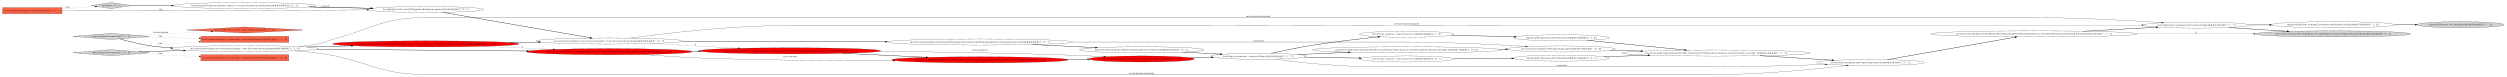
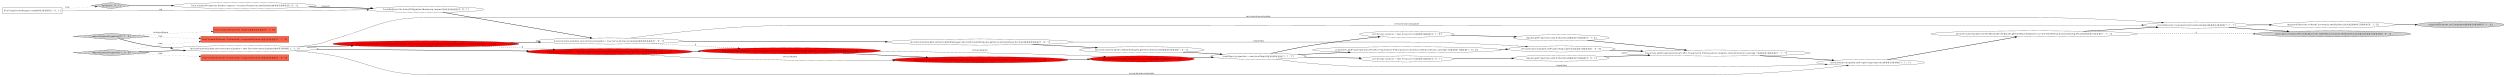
  digraph {
    fontname="Open Sans"
    rankdir=LR
    node [fillcolor=white fontname="Open Sans" shape=ellipse style=filled]
    edge [fontname="Open Sans" style=bold]
    n1 [label="properties.addProperty(InstanceTraffic.PropertyUtil.IPV4S,ipv4List.stream().collect(Collectors.joining(\",\")))@@@17@@@['1', '0', '0']"]
    n2 [label="serviceInstanceUpdate.setProperties(properties)@@@18@@@['1', '0', '0']"]
    n3 [label="properties.addProperty(InstanceTraffic.PropertyUtil.IPV4S,ipv4List.stream().collect(Collectors.joining(\",\")))@@@19@@@['1', '1', '1']"]
    n4 [label="serviceInstanceUpdate.setProperties(properties)@@@20@@@['1', '1', '1']"]
    n5 [label="serviceInstanceUpdate.setTimeBucket(TimeBucket.getTimeBucket(System.currentTimeMillis(),DownSampling.Minute))@@@21@@@['1', '1', '1']"]
    n6 [label="sourceReceiver.receive(serviceInstanceUpdate)@@@22@@@['1', '1', '1']"]
    n7 [fillcolor=lightgray label="return gson.fromJson(ProtoBufJsonUtils.toJSON(Commands.newBuilder().build()),)@@@23@@@['0', '0', '1']"]
    n8 [fillcolor=lightgray label="reportInstanceProperties['0', '1', '0']" shape=diamond]
-   n9 [fillcolor=tomato label="final InstanceProperties request@@@2@@@['0', '1', '0']" shape=diamond]
+   n9 [fillcolor=tomato label="final InstanceProperties request@@@2@@@['0', '1', '0']" shape=box]
    n10 [fillcolor=tomato label="final StreamObserver<Commands> responseObserver@@@2@@@['1', '1', '0']" shape=box]
    n11 [label="ServiceInstanceUpdate serviceInstanceUpdate = new ServiceInstanceUpdate()@@@3@@@['1', '1', '0']"]
    n12 [fillcolor=red label="serviceInstanceUpdate.setServiceId(IDManager.ServiceID.buildId(request.getService(),NodeType.Normal))@@@4@@@['1', '0', '0']"]
    n13 [fillcolor=red label="final String serviceName = namingLengthControl.formatServiceName(request.getService())@@@4@@@['0', '1', '0']"]
    n14 [label="ServiceInstanceUpdate serviceInstanceUpdate = new ServiceInstanceUpdate()@@@5@@@['1', '0', '1']"]
    n15 [label="serviceInstanceUpdate.setServiceId(IDManager.ServiceID.buildId(request.getService(),NodeType.Normal))@@@6@@@['1', '0', '1']"]
    n16 [fillcolor=red label="final String instanceName = namingLengthControl.formatInstanceName(request.getServiceInstance())@@@5@@@['0', '1', '0']"]
    n17 [label="serviceInstanceUpdate.setName(request.getServiceInstance())@@@7@@@['1', '0', '1']"]
    n18 [fillcolor=red label="serviceInstanceUpdate.setName(instanceName)@@@7@@@['0', '1', '0']"]
    n19 [fillcolor=red label="serviceInstanceUpdate.setServiceId(IDManager.ServiceID.buildId(serviceName,NodeType.Normal))@@@6@@@['0', '1', '0']"]
    n20 [label="responseObserver.onNext(Commands.newBuilder().build())@@@23@@@['0', '1', '0']"]
    n21 [fillcolor=lightgray label="doPost['0', '0', '1']" shape=diamond]
    n22 [label="final InstanceProperties.Builder request = InstanceProperties.newBuilder()@@@3@@@['0', '0', '1']"]
    n23 [label="ProtoBufJsonUtils.fromJSON(getJsonBody(req),request)@@@4@@@['0', '0', '1']"]
-   n24 [fillcolor=tomato label="final HttpServletRequest req@@@2@@@['0', '0', '1']" shape=box]
+   n24 [label="final HttpServletRequest req@@@2@@@['0', '0', '1']" shape=box]
    n25 [label="request.getPropertiesList().forEach(null)@@@10@@@['0', '1', '0']"]
    n26 [label="JsonObject properties = new JsonObject()@@@8@@@['1', '1', '1']"]
    n27 [label="List<String> ipv4List = new ArrayList<>()@@@9@@@['0', '0', '1']"]
    n28 [label="List<String> ipv4List = new ArrayList<>()@@@9@@@['0', '1', '0']"]
    n29 [fillcolor=lightgray label="reportInstanceProperties['1', '0', '0']" shape=diamond]
    n30 [fillcolor=tomato label="final StreamObserver<Commands> responseObserver@@@2@@@['1', '0', '0']" shape=box]
    n31 [fillcolor=lightgray label="responseObserver.onCompleted()@@@24@@@['0', '1', '0']"]
    n32 [label="request.getPropertiesList().forEach(null)@@@10@@@['0', '0', '1']"]
    n1 -> n2
    n2 -> n3
    n3 -> n4
    n4 -> n5
    n5 -> n6
    n5 -> n7 [label=0 style=dashed]
    n6 -> n7
    n6 -> n20
    n8 -> n9 [label=instanceName style=dotted]
    n8 -> n10 [label=true style=dotted]
    n8 -> n11
    n11 -> n4 [label=serviceInstanceUpdate style=solid]
    n11 -> n6 [label=serviceInstanceUpdate style=solid]
    n11 -> n12
    n11 -> n13
    n12 -> n13 [label=0 style=dashed]
    n12 -> n14
    n13 -> n16
    n13 -> n19 [label=serviceName style=solid]
    n14 -> n6 [label=serviceInstanceUpdate style=solid]
    n14 -> n15
    n14 -> n16 [label=0 style=dashed]
    n15 -> n2 [label=properties style=solid]
    n15 -> n17
    n16 -> n18 [label=instanceName style=solid]
    n16 -> n19
    n17 -> n26
    n18 -> n26
    n19 -> n18
    n20 -> n31
    n21 -> n22
    n22 -> n23
    n22 -> n23 [label=request style=solid]
    n23 -> n14
    n24 -> n21 [label=true style=dotted]
    n24 -> n23 [label=req style=solid]
    n25 -> n3
    n26 -> n1
    n26 -> n4 [label=properties style=solid]
    n26 -> n27
    n26 -> n28
    n27 -> n32
    n28 -> n25
    n29 -> n10 [label=true style=dotted]
    n29 -> n11
    n29 -> n30 [label=true style=dotted]
    n32 -> n3
  }
